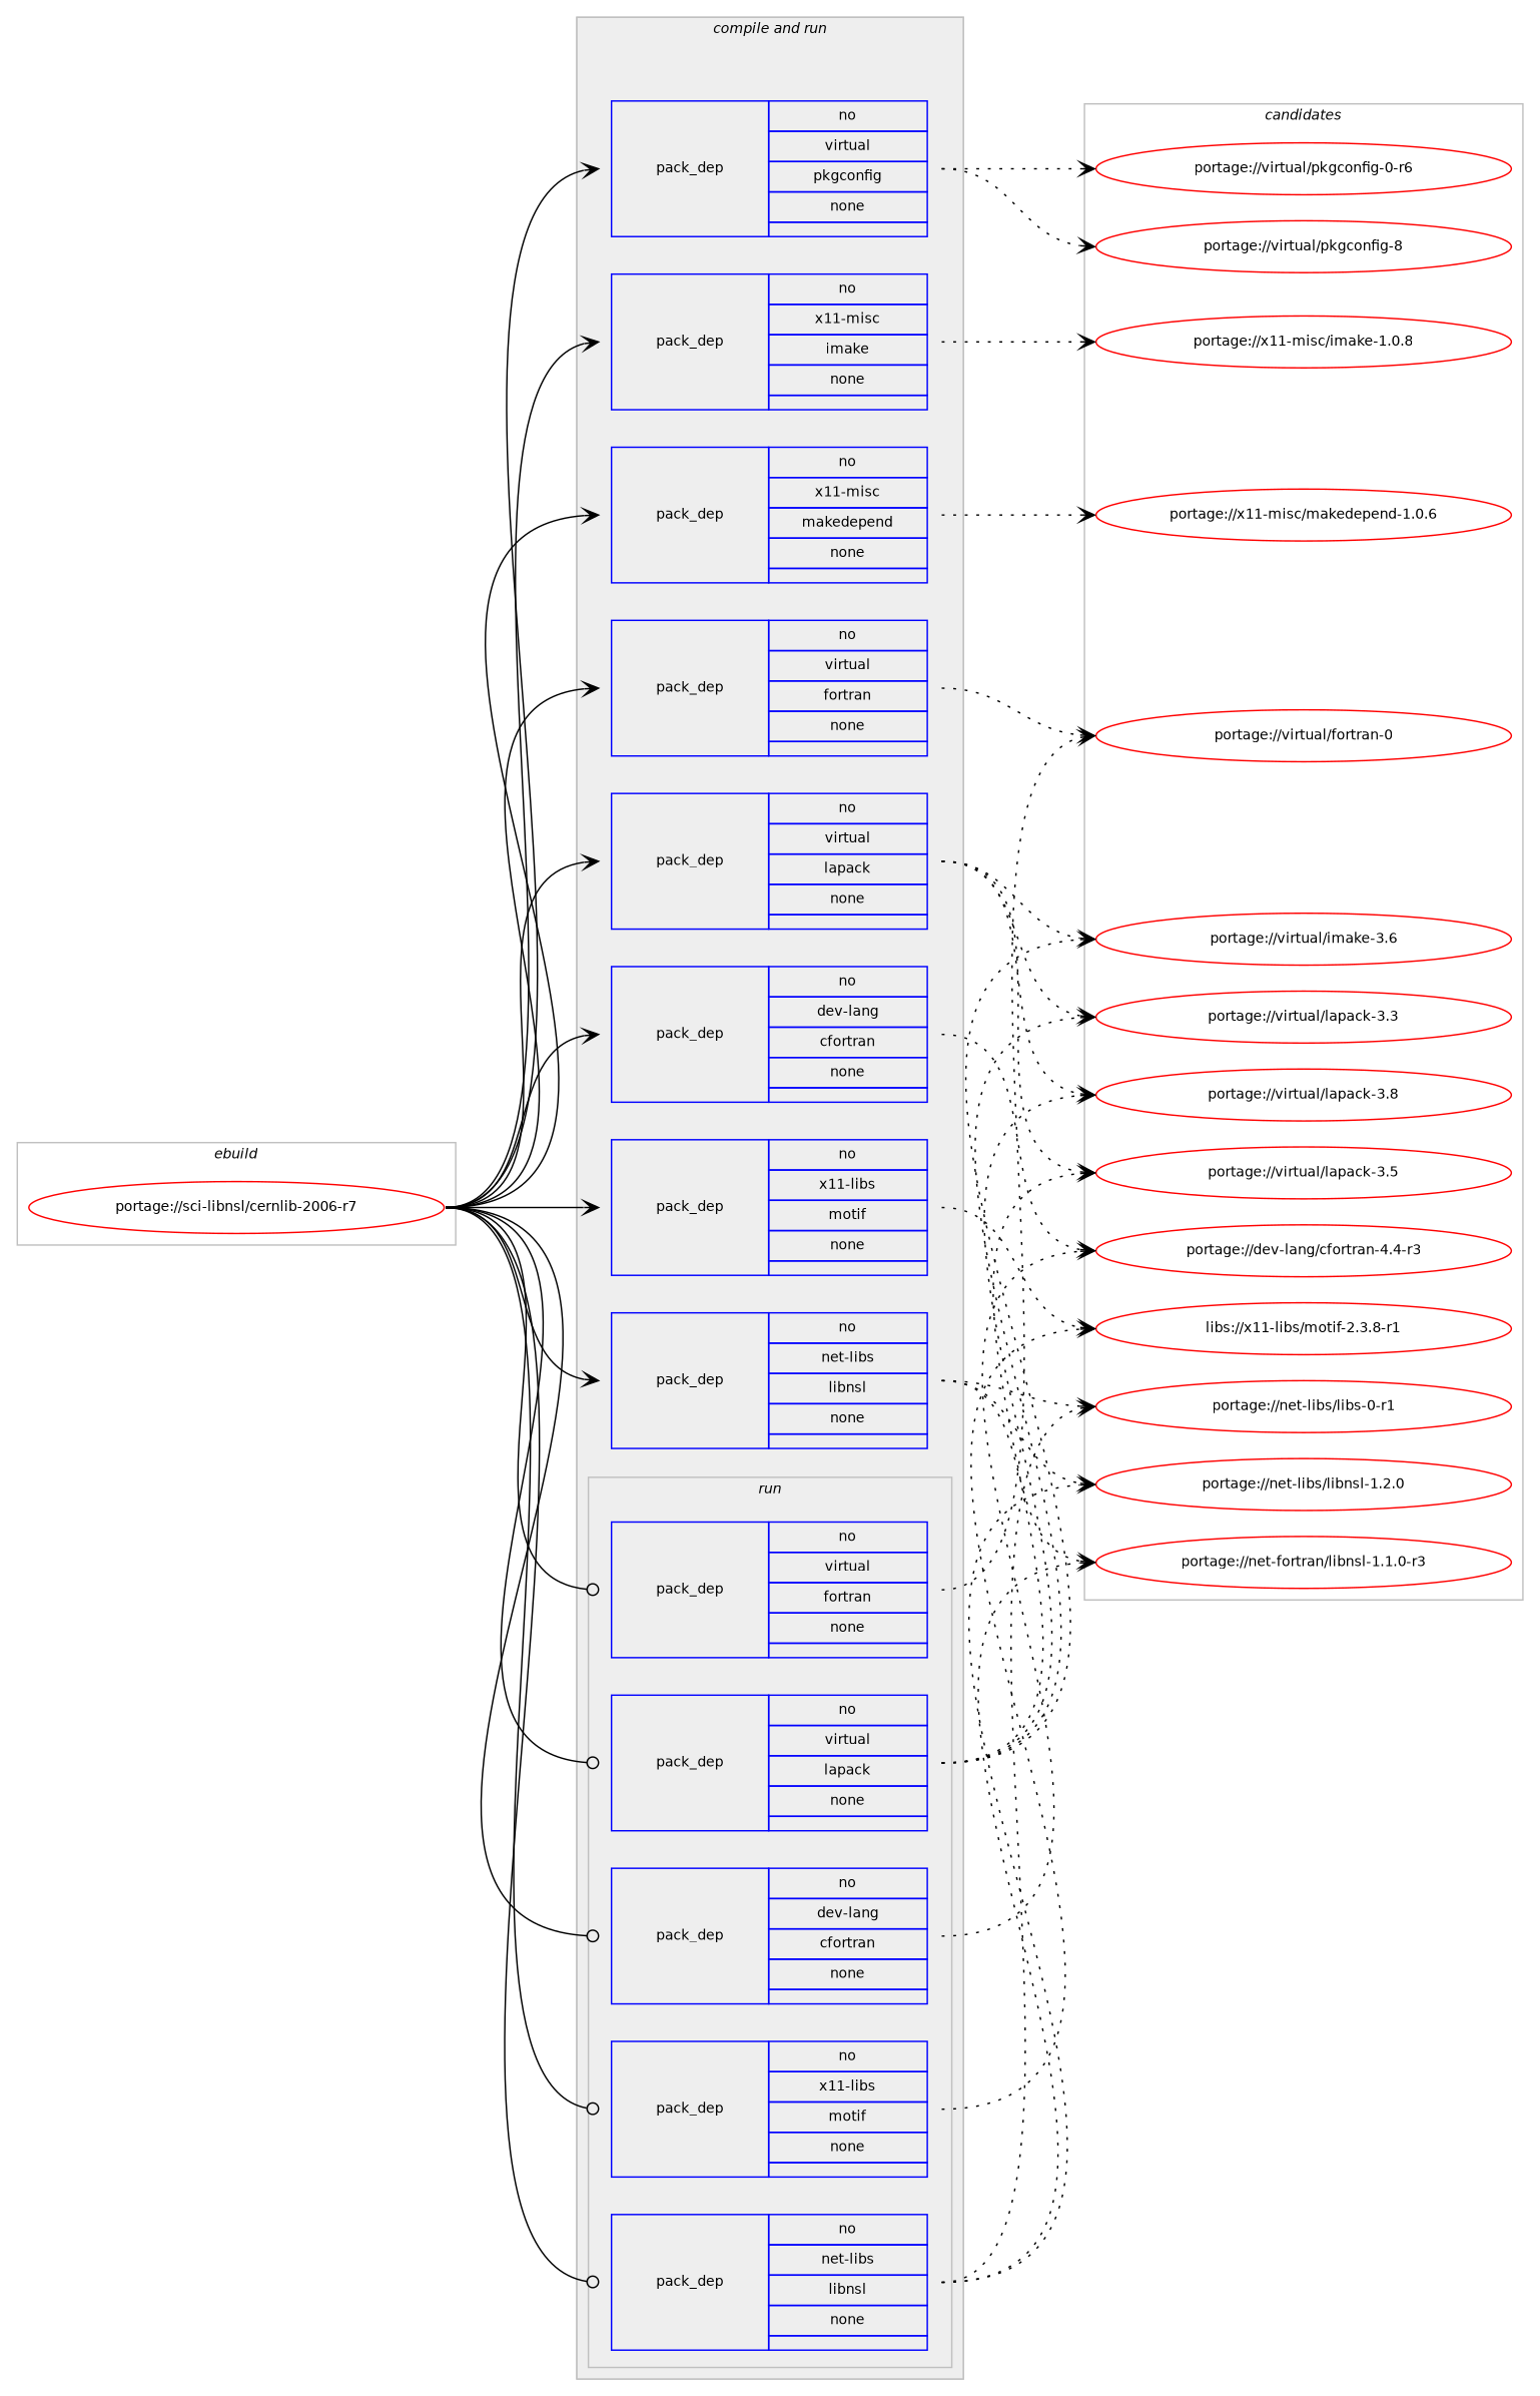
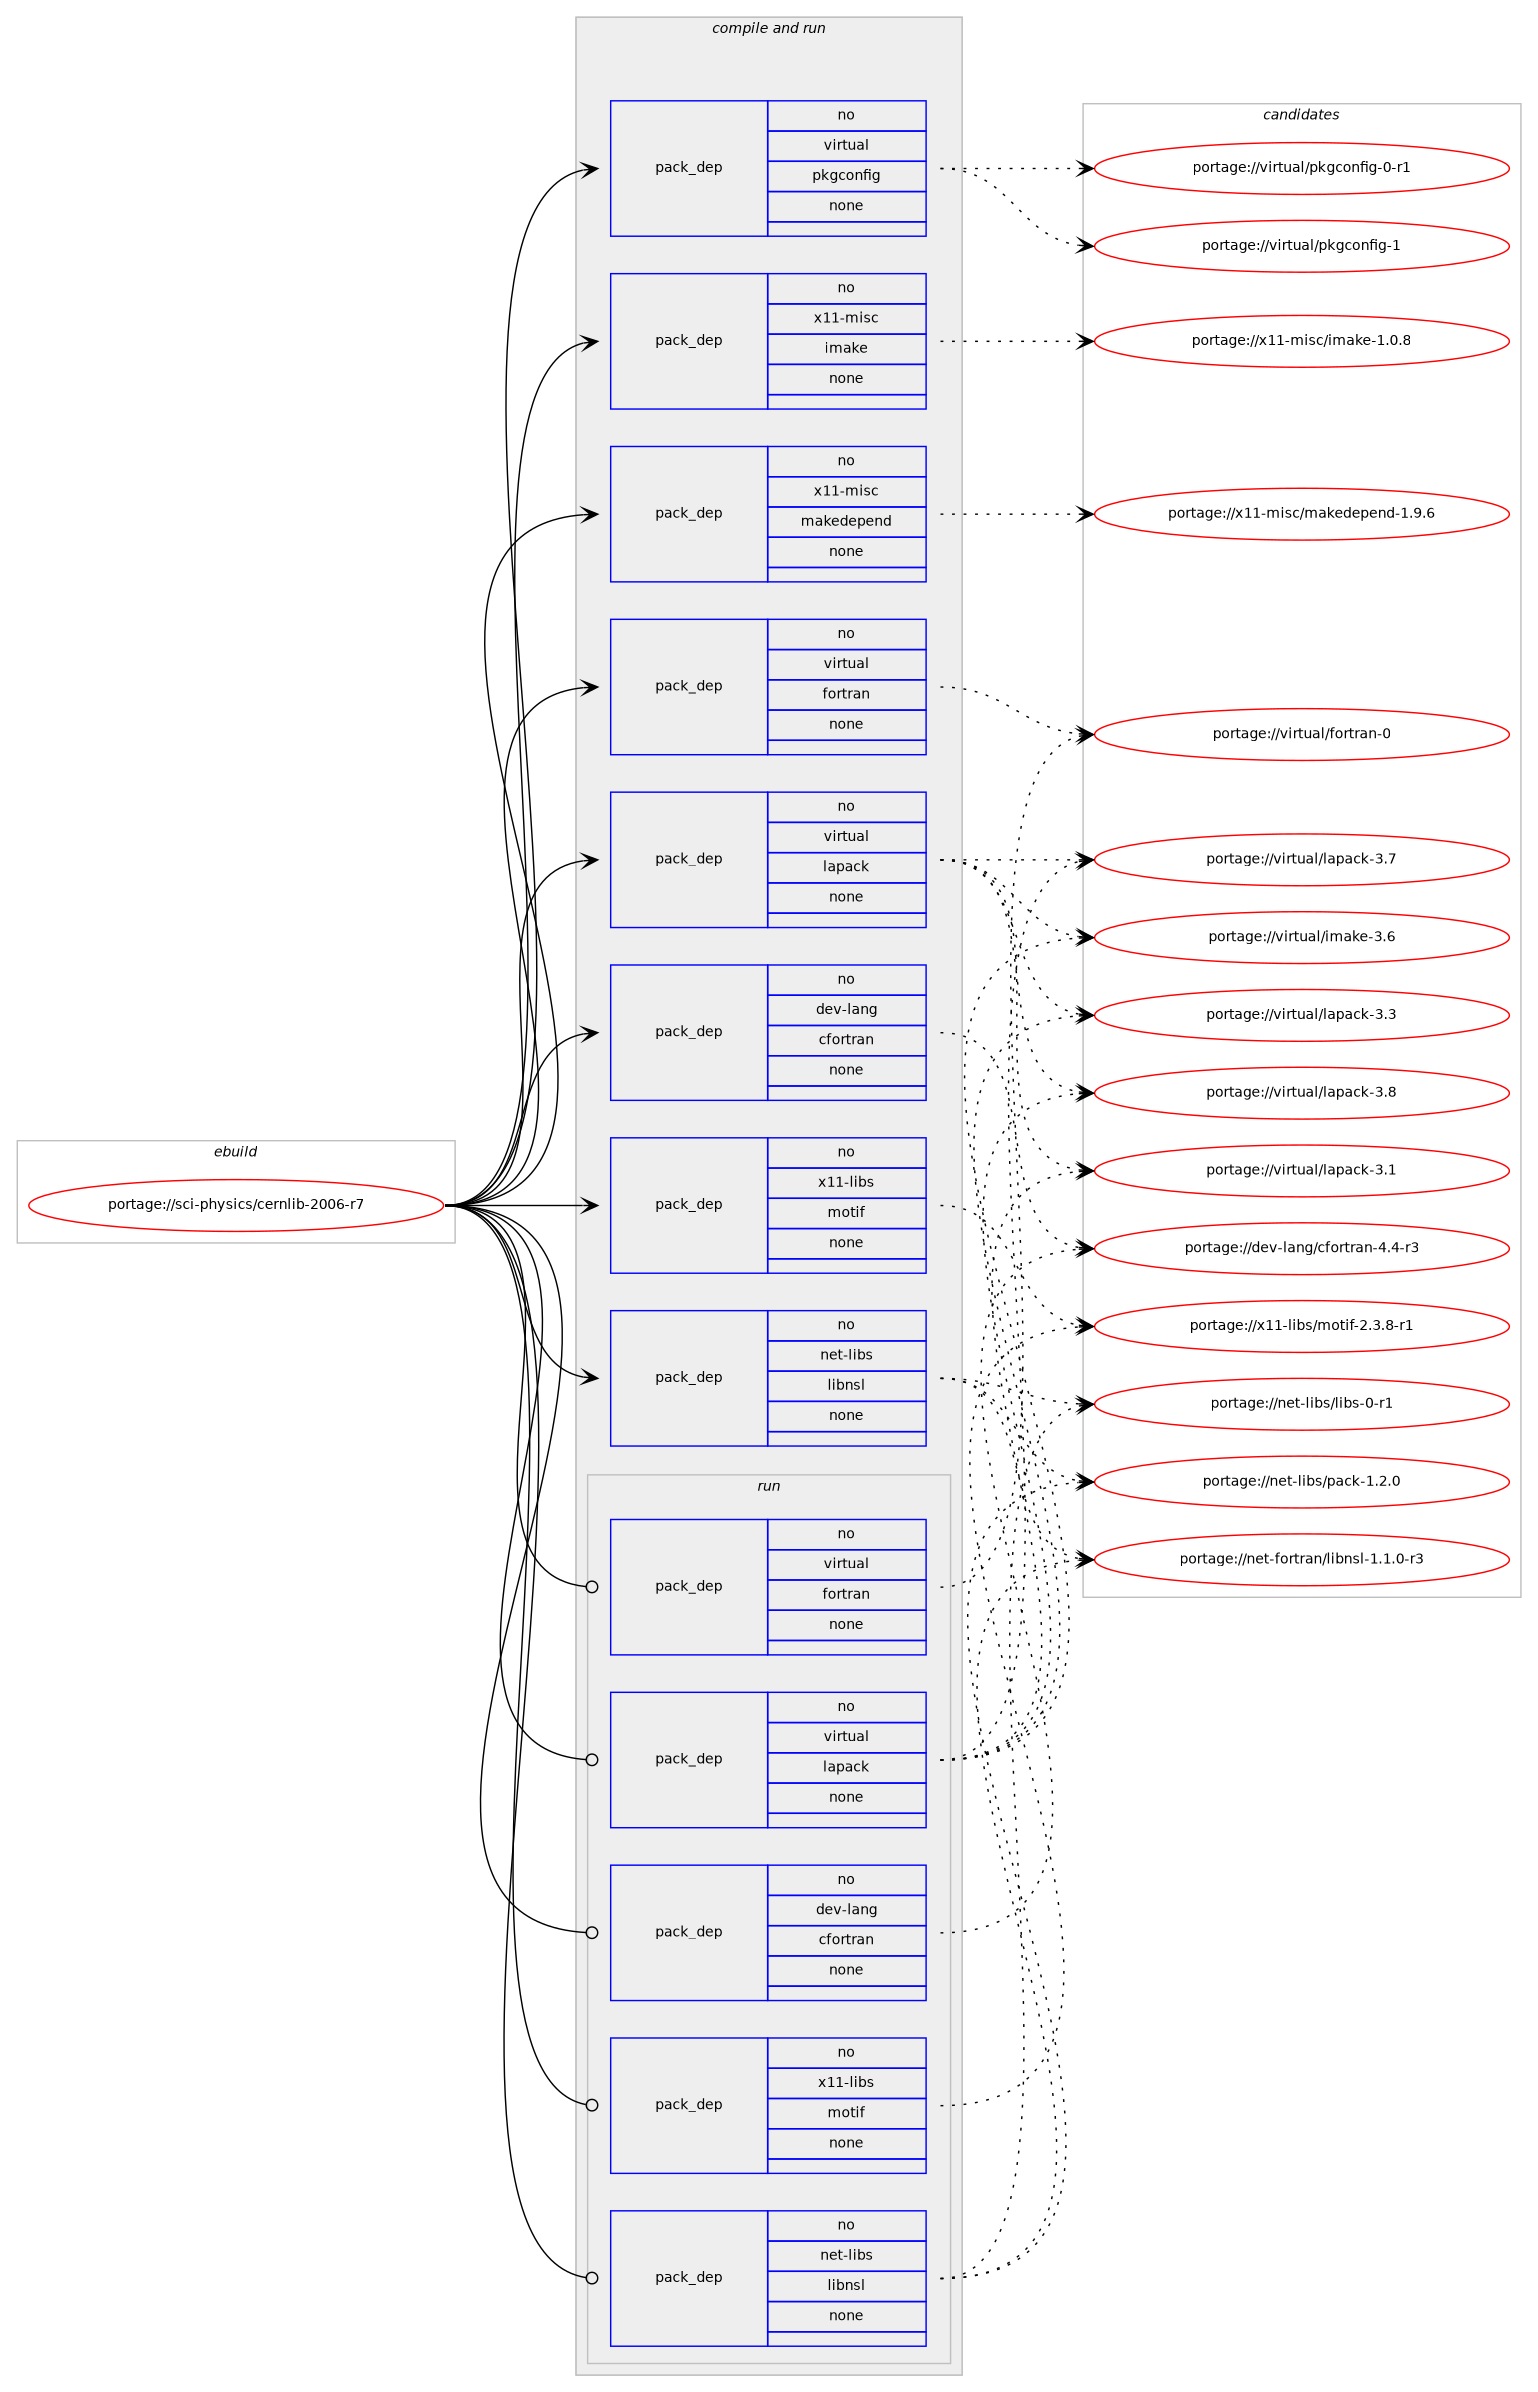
  digraph {
    compound=true
    concentrate=true
    fontname="DejaVu Sans"
    fontsize=10
    newrank=true
    rankdir=LR
    ranksep=1.5
    node [color=red fontname="DejaVu Sans" fontsize=10]
    edge [arrowhead=vee fontname="DejaVu Sans" headport=w style=dotted tailport=e weight=100]
-   n1 [label="portage://sci-libnsl/cernlib-2006-r7" width=4]
+   n1 [label="portage://sci-physics/cernlib-2006-r7" width=4]
    n2 [color=blue label=<<TABLE BORDER="0" CELLBORDER="1" CELLSPACING="0" CELLPADDING="4" WIDTH="220"><TR><TD ROWSPAN="6" CELLPADDING="30">pack_dep</TD></TR><TR><TD WIDTH="110">no</TD></TR><TR><TD>dev-lang</TD></TR><TR><TD>cfortran</TD></TR><TR><TD>none</TD></TR><TR><TD></TD></TR></TABLE>> shape=none]
    n3 [color=blue label=<<TABLE BORDER="0" CELLBORDER="1" CELLSPACING="0" CELLPADDING="4" WIDTH="220"><TR><TD ROWSPAN="6" CELLPADDING="30">pack_dep</TD></TR><TR><TD WIDTH="110">no</TD></TR><TR><TD>net-libs</TD></TR><TR><TD>libnsl</TD></TR><TR><TD>none</TD></TR><TR><TD></TD></TR></TABLE>> shape=none]
    n4 [color=blue label=<<TABLE BORDER="0" CELLBORDER="1" CELLSPACING="0" CELLPADDING="4" WIDTH="220"><TR><TD ROWSPAN="6" CELLPADDING="30">pack_dep</TD></TR><TR><TD WIDTH="110">no</TD></TR><TR><TD>virtual</TD></TR><TR><TD>fortran</TD></TR><TR><TD>none</TD></TR><TR><TD></TD></TR></TABLE>> shape=none]
    n5 [color=blue label=<<TABLE BORDER="0" CELLBORDER="1" CELLSPACING="0" CELLPADDING="4" WIDTH="220"><TR><TD ROWSPAN="6" CELLPADDING="30">pack_dep</TD></TR><TR><TD WIDTH="110">no</TD></TR><TR><TD>virtual</TD></TR><TR><TD>lapack</TD></TR><TR><TD>none</TD></TR><TR><TD></TD></TR></TABLE>> shape=none]
    n6 [color=blue label=<<TABLE BORDER="0" CELLBORDER="1" CELLSPACING="0" CELLPADDING="4" WIDTH="220"><TR><TD ROWSPAN="6" CELLPADDING="30">pack_dep</TD></TR><TR><TD WIDTH="110">no</TD></TR><TR><TD>virtual</TD></TR><TR><TD>pkgconfig</TD></TR><TR><TD>none</TD></TR><TR><TD></TD></TR></TABLE>> shape=none]
    n7 [color=blue label=<<TABLE BORDER="0" CELLBORDER="1" CELLSPACING="0" CELLPADDING="4" WIDTH="220"><TR><TD ROWSPAN="6" CELLPADDING="30">pack_dep</TD></TR><TR><TD WIDTH="110">no</TD></TR><TR><TD>x11-libs</TD></TR><TR><TD>motif</TD></TR><TR><TD>none</TD></TR><TR><TD></TD></TR></TABLE>> shape=none]
    n8 [color=blue label=<<TABLE BORDER="0" CELLBORDER="1" CELLSPACING="0" CELLPADDING="4" WIDTH="220"><TR><TD ROWSPAN="6" CELLPADDING="30">pack_dep</TD></TR><TR><TD WIDTH="110">no</TD></TR><TR><TD>x11-misc</TD></TR><TR><TD>imake</TD></TR><TR><TD>none</TD></TR><TR><TD></TD></TR></TABLE>> shape=none]
    n9 [color=blue label=<<TABLE BORDER="0" CELLBORDER="1" CELLSPACING="0" CELLPADDING="4" WIDTH="220"><TR><TD ROWSPAN="6" CELLPADDING="30">pack_dep</TD></TR><TR><TD WIDTH="110">no</TD></TR><TR><TD>x11-misc</TD></TR><TR><TD>makedepend</TD></TR><TR><TD>none</TD></TR><TR><TD></TD></TR></TABLE>> shape=none]
    n10 [color=blue label=<<TABLE BORDER="0" CELLBORDER="1" CELLSPACING="0" CELLPADDING="4" WIDTH="220"><TR><TD ROWSPAN="6" CELLPADDING="30">pack_dep</TD></TR><TR><TD WIDTH="110">no</TD></TR><TR><TD>dev-lang</TD></TR><TR><TD>cfortran</TD></TR><TR><TD>none</TD></TR><TR><TD></TD></TR></TABLE>> shape=none]
    n11 [color=blue label=<<TABLE BORDER="0" CELLBORDER="1" CELLSPACING="0" CELLPADDING="4" WIDTH="220"><TR><TD ROWSPAN="6" CELLPADDING="30">pack_dep</TD></TR><TR><TD WIDTH="110">no</TD></TR><TR><TD>net-libs</TD></TR><TR><TD>libnsl</TD></TR><TR><TD>none</TD></TR><TR><TD></TD></TR></TABLE>> shape=none]
    n12 [color=blue label=<<TABLE BORDER="0" CELLBORDER="1" CELLSPACING="0" CELLPADDING="4" WIDTH="220"><TR><TD ROWSPAN="6" CELLPADDING="30">pack_dep</TD></TR><TR><TD WIDTH="110">no</TD></TR><TR><TD>virtual</TD></TR><TR><TD>fortran</TD></TR><TR><TD>none</TD></TR><TR><TD></TD></TR></TABLE>> shape=none]
    n13 [color=blue label=<<TABLE BORDER="0" CELLBORDER="1" CELLSPACING="0" CELLPADDING="4" WIDTH="220"><TR><TD ROWSPAN="6" CELLPADDING="30">pack_dep</TD></TR><TR><TD WIDTH="110">no</TD></TR><TR><TD>virtual</TD></TR><TR><TD>lapack</TD></TR><TR><TD>none</TD></TR><TR><TD></TD></TR></TABLE>> shape=none]
    n14 [color=blue label=<<TABLE BORDER="0" CELLBORDER="1" CELLSPACING="0" CELLPADDING="4" WIDTH="220"><TR><TD ROWSPAN="6" CELLPADDING="30">pack_dep</TD></TR><TR><TD WIDTH="110">no</TD></TR><TR><TD>x11-libs</TD></TR><TR><TD>motif</TD></TR><TR><TD>none</TD></TR><TR><TD></TD></TR></TABLE>> shape=none]
    n15 [label="portage://dev-lang/cfortran-4.4-r3" width=4]
-   n16 [label="portage://net-libs/libnsl-1.2.0" width=4]
+   n16 [label="portage://net-libs/pack-1.2.0" width=4]
    n17 [label="portage://net-fortran/libnsl-1.1.0-r3" width=4]
    n18 [label="portage://net-libs/libs-0-r1" width=4]
    n19 [label="portage://virtual/fortran-0" width=4]
    n20 [label="portage://virtual/lapack-3.8" width=4]
+   n21 [label="portage://virtual/lapack-3.7" width=4]
    n22 [label="portage://virtual/imake-3.6" width=4]
-   n23 [label="portage://virtual/lapack-3.5" width=4]
+   n23 [label="portage://virtual/lapack-3.1" width=4]
    n24 [label="portage://virtual/lapack-3.3" width=4]
-   n25 [label="portage://virtual/pkgconfig-8" width=4]
-   n26 [label="portage://virtual/pkgconfig-0-r6" width=4]
-   n27 [label="libs://x11-libs/motif-2.3.8-r1" width=4]
+   n25 [label="portage://virtual/pkgconfig-1" width=4]
+   n26 [label="portage://virtual/pkgconfig-0-r1" width=4]
+   n27 [label="portage://x11-libs/motif-2.3.8-r1" width=4]
    n28 [label="portage://x11-misc/imake-1.0.8" width=4]
-   n29 [label="portage://x11-misc/makedepend-1.0.6" width=4]
+   n29 [label="portage://x11-misc/makedepend-1.9.6" width=4]
    subgraph cluster_1 {
      color=gray
      label=<<i>ebuild</i>>
      rank=same
      n1
    }
    subgraph cluster_2 {
      color=gray
      label=<<i>dependencies</i>>
      subgraph cluster_3 {
        color=gray
        fillcolor="#eeeeee"
        label=<<i>compile</i>>
        style=filled
        subgraph sub_4 {
          color=gray
          fillcolor="#eeeeee"
          label=<<i>compile</i>>
          style=filled
          n2
        }
        subgraph sub_5 {
          color=gray
          fillcolor="#eeeeee"
          label=<<i>compile</i>>
          style=filled
          n3
        }
        subgraph sub_6 {
          color=gray
          fillcolor="#eeeeee"
          label=<<i>compile</i>>
          style=filled
          n4
        }
        subgraph sub_7 {
          color=gray
          fillcolor="#eeeeee"
          label=<<i>compile</i>>
          style=filled
          n5
        }
        subgraph sub_8 {
          color=gray
          fillcolor="#eeeeee"
          label=<<i>compile</i>>
          style=filled
          n6
        }
        subgraph sub_9 {
          color=gray
          fillcolor="#eeeeee"
          label=<<i>compile</i>>
          style=filled
          n7
        }
        subgraph sub_10 {
          color=gray
          fillcolor="#eeeeee"
          label=<<i>compile</i>>
          style=filled
          n8
        }
        subgraph sub_11 {
          color=gray
          fillcolor="#eeeeee"
          label=<<i>compile</i>>
          style=filled
          n9
        }
      }
      subgraph cluster_12 {
        color=gray
        fillcolor="#eeeeee"
        label=<<i>compile and run</i>>
        style=filled
      }
      subgraph cluster_13 {
        color=gray
        fillcolor="#eeeeee"
        label=<<i>run</i>>
        style=filled
        subgraph sub_14 {
          color=gray
          fillcolor="#eeeeee"
          label=<<i>run</i>>
          style=filled
          n10
        }
        subgraph sub_15 {
          color=gray
          fillcolor="#eeeeee"
          label=<<i>run</i>>
          style=filled
          n11
        }
        subgraph sub_16 {
          color=gray
          fillcolor="#eeeeee"
          label=<<i>run</i>>
          style=filled
          n12
        }
        subgraph sub_17 {
          color=gray
          fillcolor="#eeeeee"
          label=<<i>run</i>>
          style=filled
          n13
        }
        subgraph sub_18 {
          color=gray
          fillcolor="#eeeeee"
          label=<<i>run</i>>
          style=filled
          n14
        }
      }
    }
    subgraph cluster_19 {
      color=gray
      label=<<i>candidates</i>>
      rank=same
      subgraph sub_20 {
        color=black
        label=<<i>candidates</i>>
        nodesep=1
        rank=same
        n15
      }
      subgraph sub_21 {
        color=black
        label=<<i>candidates</i>>
        nodesep=1
        rank=same
        n16
        n17
        n18
      }
      subgraph sub_22 {
        color=black
        label=<<i>candidates</i>>
        nodesep=1
        rank=same
        n19
      }
      subgraph sub_23 {
        color=black
        label=<<i>candidates</i>>
        nodesep=1
        rank=same
        n20
+       n21
        n22
        n23
        n24
      }
      subgraph sub_24 {
        color=black
        label=<<i>candidates</i>>
        nodesep=1
        rank=same
        n25
        n26
      }
      subgraph sub_25 {
        color=black
        label=<<i>candidates</i>>
        nodesep=1
        rank=same
        n27
      }
      subgraph sub_26 {
        color=black
        label=<<i>candidates</i>>
        nodesep=1
        rank=same
        n28
      }
      subgraph sub_27 {
        color=black
        label=<<i>candidates</i>>
        nodesep=1
        rank=same
        n29
      }
      subgraph sub_28 {
        color=black
        label=<<i>candidates</i>>
        nodesep=1
        rank=same
        n15
      }
      subgraph sub_29 {
        color=black
        label=<<i>candidates</i>>
        nodesep=1
        rank=same
        n16
        n17
        n18
      }
      subgraph sub_30 {
        color=black
        label=<<i>candidates</i>>
        nodesep=1
        rank=same
        n19
      }
      subgraph sub_31 {
        color=black
        label=<<i>candidates</i>>
        nodesep=1
        rank=same
        n20
+       n21
        n22
        n23
        n24
      }
      subgraph sub_32 {
        color=black
        label=<<i>candidates</i>>
        nodesep=1
        rank=same
        n27
      }
    }
    n1 -> n2 [style=solid weight=20]
    n1 -> n3 [style=solid weight=20]
    n1 -> n4 [style=solid weight=20]
    n1 -> n5 [style=solid weight=20]
    n1 -> n6 [style=solid weight=20]
    n1 -> n7 [style=solid weight=20]
    n1 -> n8 [style=solid weight=20]
    n1 -> n9 [style=solid weight=20]
    n1 -> n10 [arrowhead=odot style=solid weight=20]
    n1 -> n11 [arrowhead=odot style=solid weight=20]
    n1 -> n12 [arrowhead=odot style=solid weight=20]
    n1 -> n13 [arrowhead=odot style=solid weight=20]
    n1 -> n14 [arrowhead=odot style=solid weight=20]
    n2 -> n15
    n3 -> n16
    n3 -> n17
    n3 -> n18
    n4 -> n19
    n5 -> n20
+   n5 -> n21
    n5 -> n22
    n5 -> n23
    n5 -> n24
    n6 -> n25
    n6 -> n26
    n7 -> n27
    n8 -> n28
    n9 -> n29
    n10 -> n15
    n11 -> n16
    n11 -> n17
    n11 -> n18
    n12 -> n19
    n13 -> n20
+   n13 -> n21
    n13 -> n22
    n13 -> n23
    n13 -> n24
    n14 -> n27
  }
